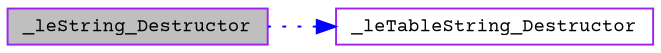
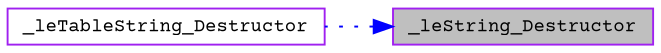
  digraph {
    rankdir=RL
    fontname="Courier Prime"
    node [color=purple fontname="Courier Prime" fontsize=10 shape=record style=filled]
    n1 [fillcolor=grey75 fontcolor=black height=0.2 label=_leString_Destructor width=0.4]
    n2 [fillcolor=white height=0.2 label=_leTableString_Destructor width=0.4]
-   n2 -> n1 [color=blue dir=back fontname="Courier Prime" fontsize=10 labelfontname=Helvetica labelfontsize=10 style=dotted]
+   n1 -> n2 [color=blue dir=back fontname="Courier Prime" fontsize=10 labelfontname=Helvetica labelfontsize=10 style=dotted]
  }
